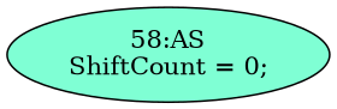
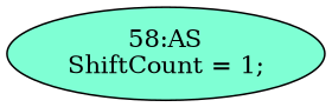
  strict digraph {
-   n1 [ast="<pyverilog.vparser.ast.Assign object at 0x7f9ff6c890d0>" def_var="['ShiftCount']" fillcolor=aquamarine label="58:AS\nShiftCount = 0;" statements="[]" style=filled typ=Assign use_var="[]"]
+   n1 [ast="<pyverilog.vparser.ast.Assign object at 0x7f9ff6c890d0>" def_var="['ShiftCount']" fillcolor=aquamarine label="58:AS\nShiftCount = 1;" statements="[]" style=filled typ=Assign use_var="[]"]
  }
